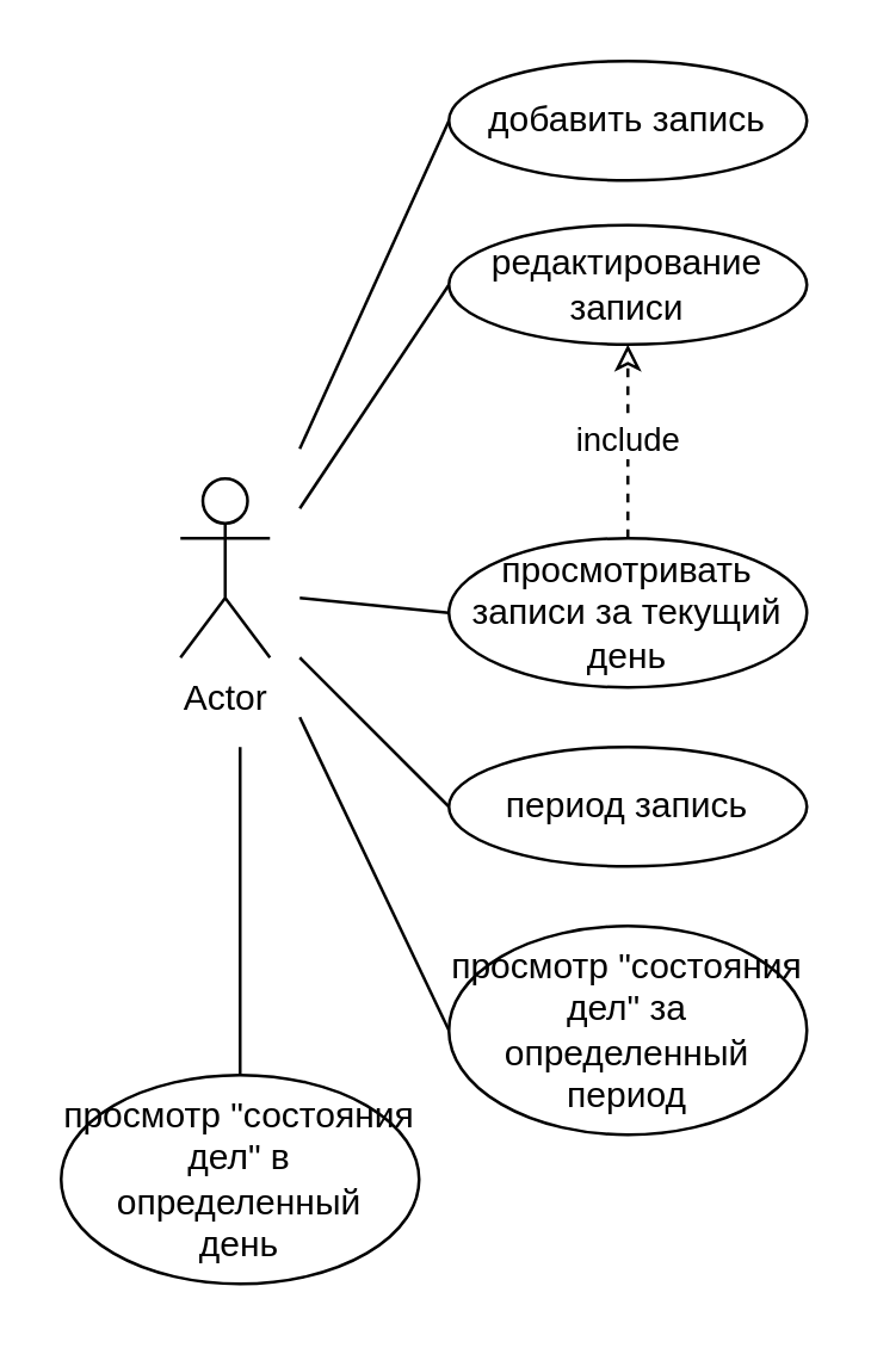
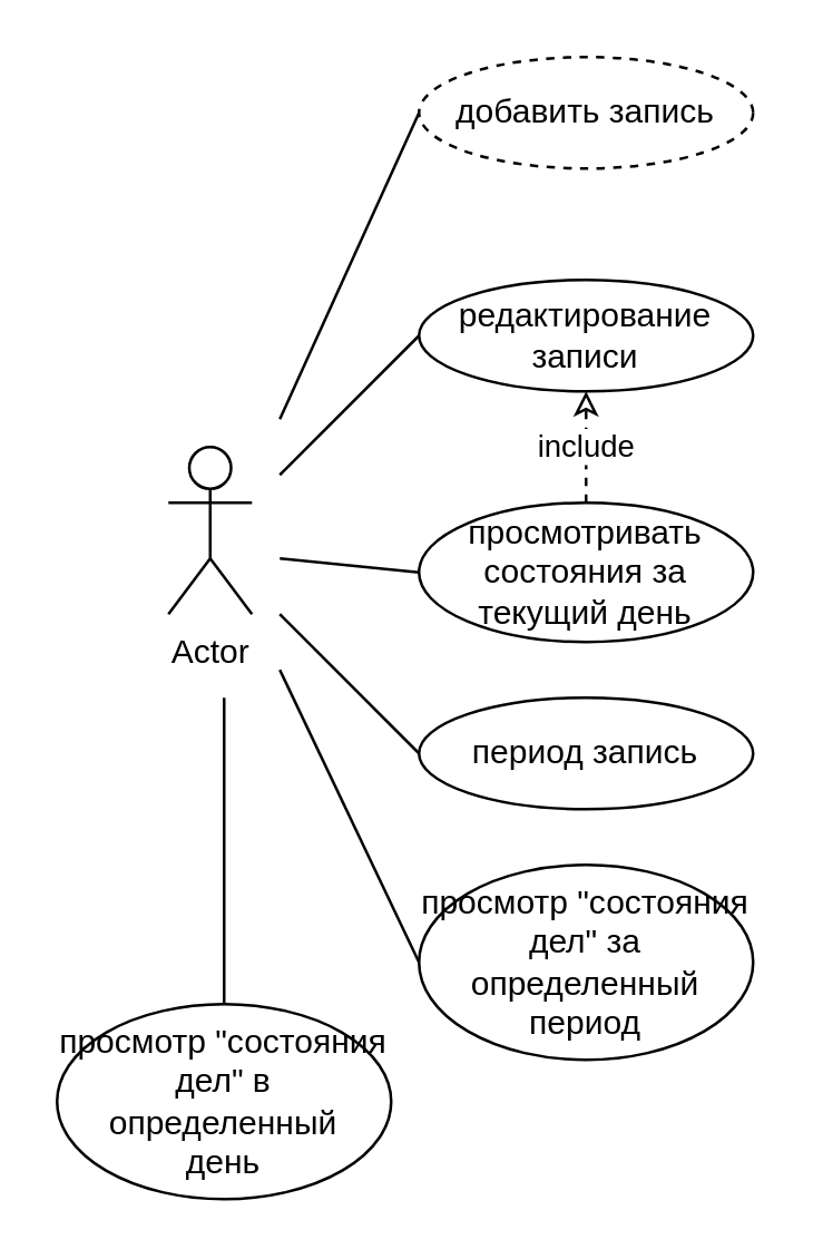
  <mxCell id="0" />
  <mxCell id="1" parent="0" />
  <mxCell id="2" value="Actor" style="shape=umlActor;verticalLabelPosition=bottom;labelBackgroundColor=#ffffff;verticalAlign=top;html=1;outlineConnect=0;" vertex="1" parent="1"><mxGeometry x="60" y="160" width="30" height="60" as="geometry" /></mxCell>
- <mxCell id="3" value="добавить запись" style="ellipse;whiteSpace=wrap;html=1;" vertex="1" parent="1"><mxGeometry x="150" y="20" width="120" height="40" as="geometry" /></mxCell>
+ <mxCell id="3" value="добавить запись" style="ellipse;whiteSpace=wrap;html=1;dashed=1;" vertex="1" parent="1"><mxGeometry x="150" y="20" width="120" height="40" as="geometry" /></mxCell>
  <mxCell id="4" value="период запись" style="ellipse;whiteSpace=wrap;html=1;" vertex="1" parent="1"><mxGeometry x="150" y="250" width="120" height="40" as="geometry" /></mxCell>
- <mxCell id="5" value="просмотривать записи за текущий день" style="ellipse;whiteSpace=wrap;html=1;" vertex="1" parent="1"><mxGeometry x="150" y="180" width="120" height="50" as="geometry" /></mxCell>
+ <mxCell id="5" value="просмотривать состояния за текущий день" style="ellipse;whiteSpace=wrap;html=1;" vertex="1" parent="1"><mxGeometry x="150" y="180" width="120" height="50" as="geometry" /></mxCell>
  <mxCell id="6" value="просмотр &quot;состояния дел&quot; за определенный период" style="ellipse;whiteSpace=wrap;html=1;" vertex="1" parent="1"><mxGeometry x="150" y="310" width="120" height="70" as="geometry" /></mxCell>
  <mxCell id="7" value="" style="endArrow=none;html=1;entryX=0;entryY=0.5;entryDx=0;entryDy=0;" edge="1" parent="1" target="3"><mxGeometry width="50" height="50" relative="1" as="geometry"><mxPoint x="100" y="150" as="sourcePoint" /><mxPoint x="150" y="100" as="targetPoint" /></mxGeometry></mxCell>
  <mxCell id="8" value="" style="endArrow=none;html=1;entryX=0;entryY=0.5;entryDx=0;entryDy=0;" edge="1" parent="1" target="4"><mxGeometry width="50" height="50" relative="1" as="geometry"><mxPoint x="100" y="220" as="sourcePoint" /><mxPoint x="110" y="330" as="targetPoint" /></mxGeometry></mxCell>
  <mxCell id="9" value="" style="endArrow=none;html=1;entryX=0;entryY=0.5;entryDx=0;entryDy=0;" edge="1" parent="1" target="5"><mxGeometry width="50" height="50" relative="1" as="geometry"><mxPoint x="100" y="200" as="sourcePoint" /><mxPoint x="180" y="140" as="targetPoint" /></mxGeometry></mxCell>
  <mxCell id="10" value="" style="endArrow=none;html=1;entryX=0;entryY=0.5;entryDx=0;entryDy=0;" edge="1" parent="1" target="6"><mxGeometry width="50" height="50" relative="1" as="geometry"><mxPoint x="100" y="240" as="sourcePoint" /><mxPoint x="180" y="220" as="targetPoint" /></mxGeometry></mxCell>
- <mxCell id="11" value="редактирование записи" style="ellipse;whiteSpace=wrap;html=1;perimeterSpacing=0;" vertex="1" parent="1"><mxGeometry x="150" y="75" width="120" height="40" as="geometry" /></mxCell>
+ <mxCell id="11" value="редактирование записи" style="ellipse;whiteSpace=wrap;html=1;perimeterSpacing=0;" vertex="1" parent="1"><mxGeometry x="150" y="100" width="120" height="40" as="geometry" /></mxCell>
  <mxCell id="12" value="" style="endArrow=none;html=1;entryX=0;entryY=0.5;entryDx=0;entryDy=0;" edge="1" parent="1" target="11"><mxGeometry width="50" height="50" relative="1" as="geometry"><mxPoint x="100" y="170" as="sourcePoint" /><mxPoint x="110" y="400" as="targetPoint" /></mxGeometry></mxCell>
  <mxCell id="13" value="include" style="endArrow=classic;endSize=6;endFill=0;html=1;dashed=1;startArrow=none;startFill=0;exitX=0.5;exitY=0;exitDx=0;exitDy=0;entryX=0.5;entryY=1;entryDx=0;entryDy=0;" edge="1" parent="1" source="5" target="11"><mxGeometry width="160" relative="1" as="geometry"><mxPoint x="220" y="70" as="sourcePoint" /><mxPoint x="220" y="110" as="targetPoint" /></mxGeometry></mxCell>
  <mxCell id="14" value="просмотр &quot;состояния дел&quot; в определенный &lt;br&gt;день" style="ellipse;whiteSpace=wrap;html=1;" vertex="1" parent="1"><mxGeometry x="20" y="360" width="120" height="70" as="geometry" /></mxCell>
  <mxCell id="15" value="" style="endArrow=none;html=1;entryX=0.5;entryY=0;entryDx=0;entryDy=0;" edge="1" parent="1" target="14"><mxGeometry width="50" height="50" relative="1" as="geometry"><mxPoint x="80" y="250" as="sourcePoint" /><mxPoint x="70" y="450" as="targetPoint" /></mxGeometry></mxCell>
